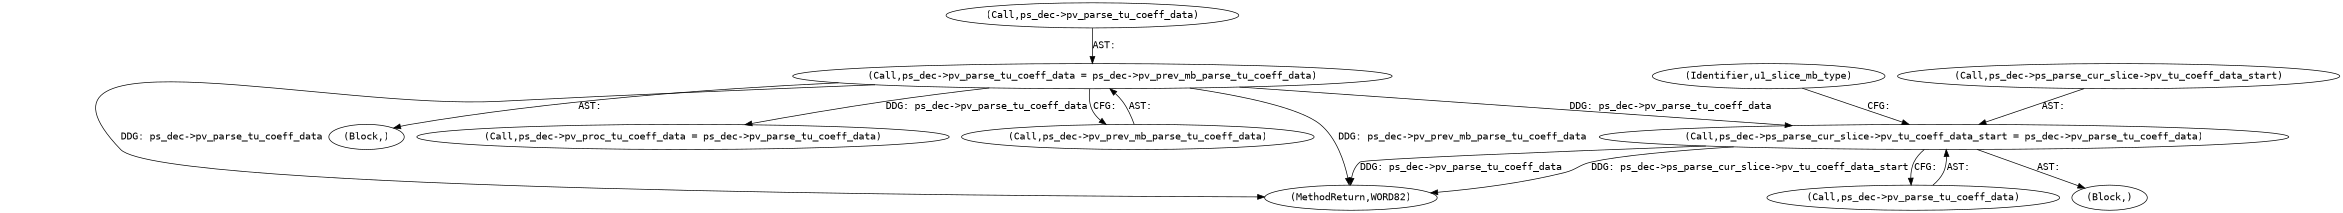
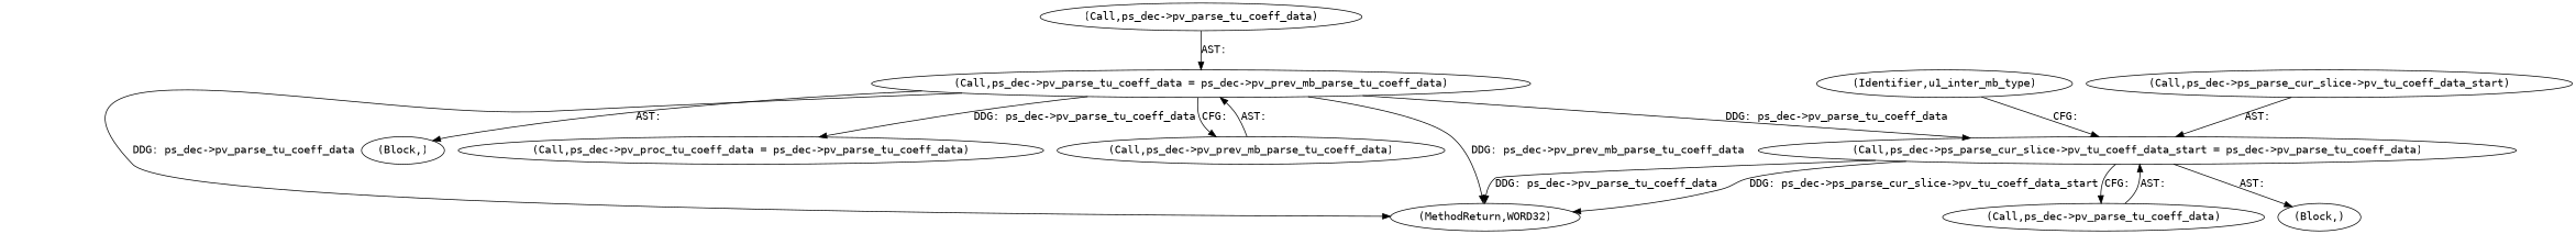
  digraph {
    fontname="DejaVu Sans Mono"
    node [fontname="DejaVu Sans Mono"]
    edge [fontname="DejaVu Sans Mono"]
    n1 [label="(Call,ps_dec->ps_parse_cur_slice->pv_tu_coeff_data_start = ps_dec->pv_parse_tu_coeff_data)"]
    n2 [label="(Block,)"]
-   n3 [label="(MethodReturn,WORD82)"]
+   n3 [label="(MethodReturn,WORD32)"]
    n4 [label="(Call,ps_dec->pv_parse_tu_coeff_data)"]
    n5 [label="(Call,ps_dec->pv_parse_tu_coeff_data = ps_dec->pv_prev_mb_parse_tu_coeff_data)"]
    n6 [label="(Block,)"]
    n7 [label="(Call,ps_dec->pv_proc_tu_coeff_data = ps_dec->pv_parse_tu_coeff_data)"]
    n8 [label="(Call,ps_dec->pv_prev_mb_parse_tu_coeff_data)"]
-   n9 [label="(Identifier,u1_slice_mb_type)"]
+   n9 [label="(Identifier,u1_inter_mb_type)"]
    n10 [label="(Call,ps_dec->pv_parse_tu_coeff_data)"]
    n11 [label="(Call,ps_dec->ps_parse_cur_slice->pv_tu_coeff_data_start)"]
    n1 -> n2 [label="AST: "]
    n1 -> n3 [label="DDG: ps_dec->ps_parse_cur_slice->pv_tu_coeff_data_start"]
    n1 -> n3 [label="DDG: ps_dec->pv_parse_tu_coeff_data"]
    n1 -> n4 [label="CFG: "]
    n4 -> n1 [label="AST: "]
    n5 -> n1 [label="DDG: ps_dec->pv_parse_tu_coeff_data"]
    n5 -> n3 [label="DDG: ps_dec->pv_prev_mb_parse_tu_coeff_data"]
    n5 -> n3 [label="DDG: ps_dec->pv_parse_tu_coeff_data"]
    n5 -> n6 [label="AST: "]
    n5 -> n7 [label="DDG: ps_dec->pv_parse_tu_coeff_data"]
    n5 -> n8 [label="CFG: "]
    n8 -> n5 [label="AST: "]
    n9 -> n1 [label="CFG: "]
    n10 -> n5 [label="AST: "]
    n11 -> n1 [label="AST: "]
  }
